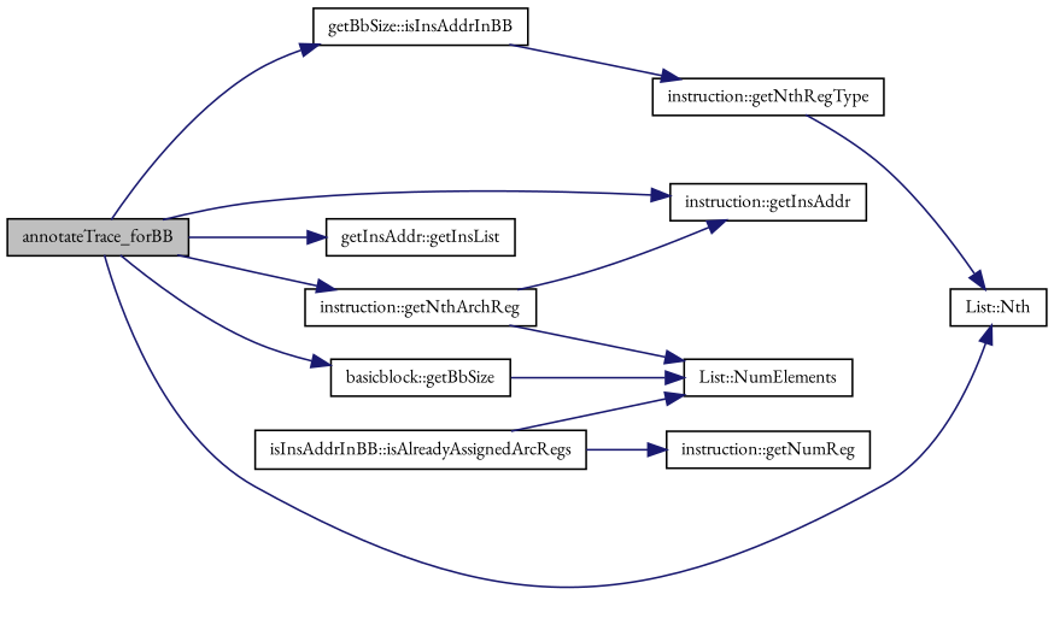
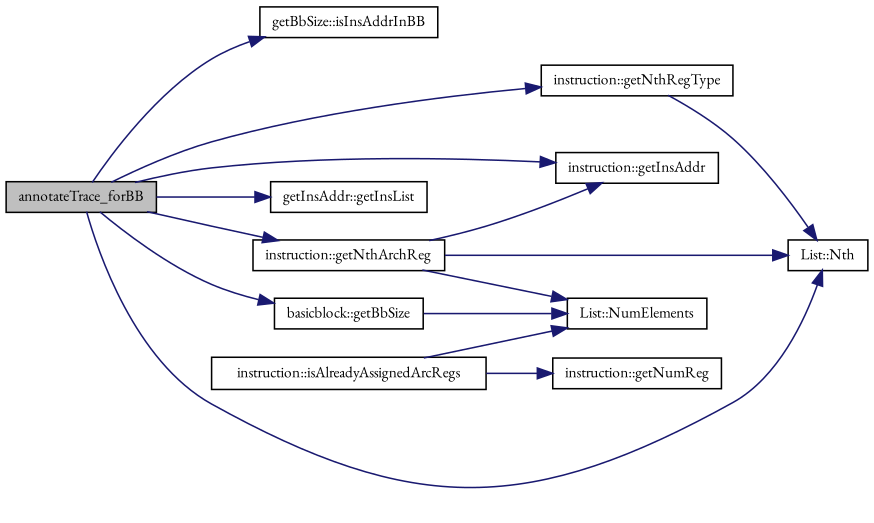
  digraph {
    fontname="EB Garamond"
    rankdir=LR
    node [color=black fillcolor=white fontname="EB Garamond" fontsize=10 shape=record style=filled]
    edge [color=midnightblue fontname="EB Garamond" fontsize=10 labelfontname=Helvetica labelfontsize=10 style=solid]
    n1 [fillcolor=grey75 fontcolor=black height=0.2 label=annotateTrace_forBB width=0.4]
    n2 [height=0.2 label="basicblock::getBbSize" width=0.4]
    n3 [height=0.2 label="instruction::getInsAddr" width=0.4]
    n4 [height=0.2 label="getInsAddr::getInsList" width=0.4]
    n5 [height=0.2 label="instruction::getNthArchReg" width=0.4]
    n6 [height=0.2 label="List::Nth" width=0.4]
    n7 [height=0.2 label="instruction::getNthRegType" width=0.4]
    n8 [height=0.2 label="getBbSize::isInsAddrInBB" width=0.4]
    n9 [height=0.2 label="List::NumElements" width=0.4]
-   n10 [height=0.2 label="isInsAddrInBB::isAlreadyAssignedArcRegs" width=0.4]
+   n10 [height=0.2 label="instruction::isAlreadyAssignedArcRegs" width=0.4]
    n11 [height=0.2 label="instruction::getNumReg" width=0.4]
    n1 -> n2
    n1 -> n3
    n1 -> n4
    n1 -> n5
    n1 -> n6
-   n8 -> n7
+   n1 -> n7
    n1 -> n8
    n2 -> n9
    n5 -> n3
+   n5 -> n6
    n5 -> n9
    n7 -> n6
    n10 -> n9
    n10 -> n11
  }
